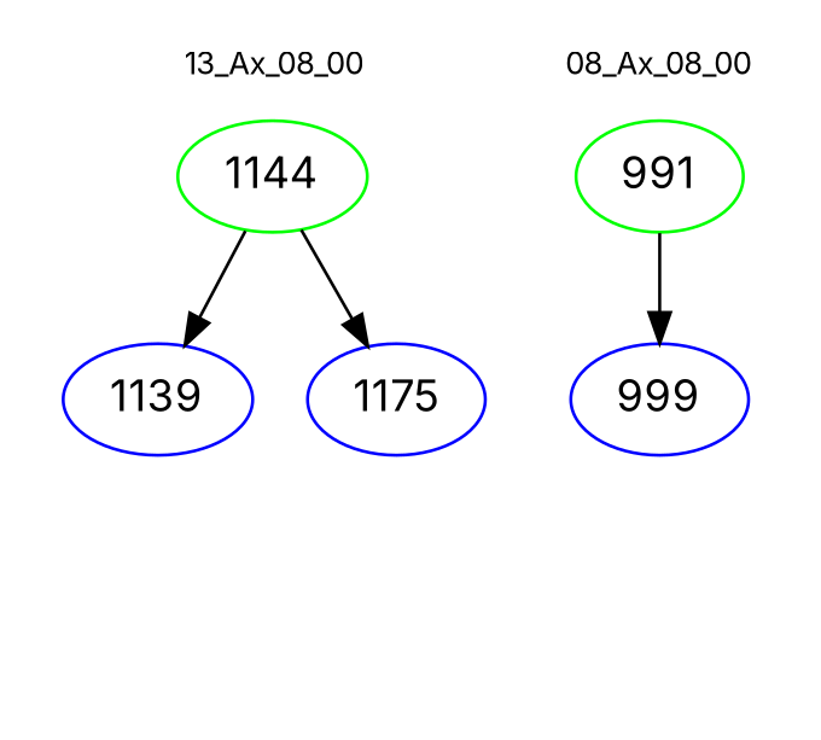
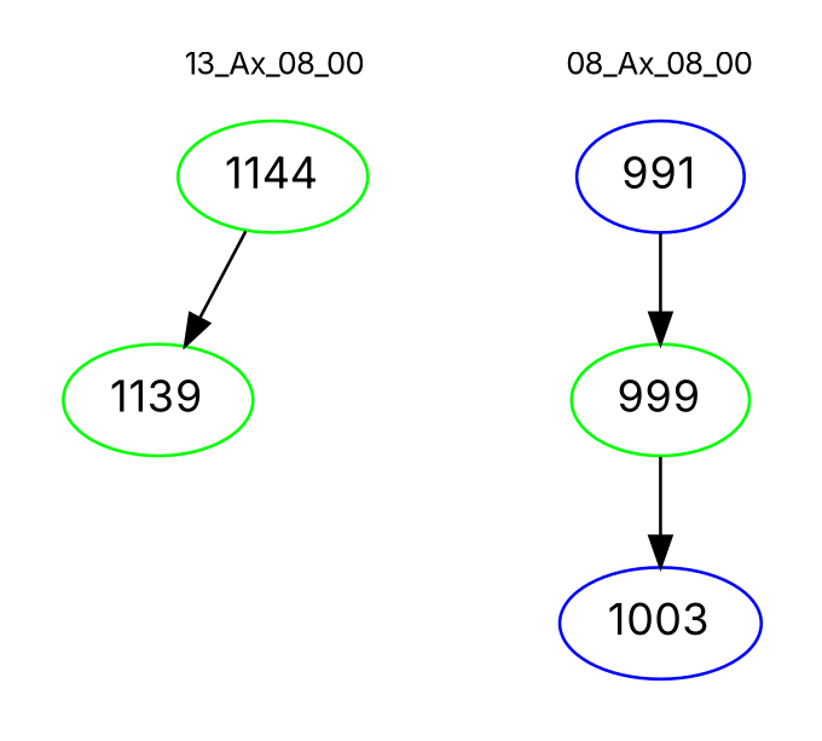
  digraph {
    fontname=Inter
    node [color=green fontname=Inter]
    edge [color=black fontname=Inter]
    n1 [label=1144]
-   n2 [color=blue label=1139]
-   n3 [color=blue label=1175]
-   n4 [color=blue label=999]
-   n5 [label=991]
+   n2 [label=1139]
+   n4 [label=999]
+   n5 [color=blue label=991]
+   n6 [color=blue label=1003]
    subgraph cluster_1 {
      color=white
      fontsize=10
      label="13_Ax_08_00"
      n1
      n2
-     n3
    }
    subgraph cluster_2 {
      color=white
      fontsize=10
      label="08_Ax_08_00"
      n4
      n5
+     n6
    }
    n1 -> n2
-   n1 -> n3
+   n4 -> n6
    n5 -> n4
  }
